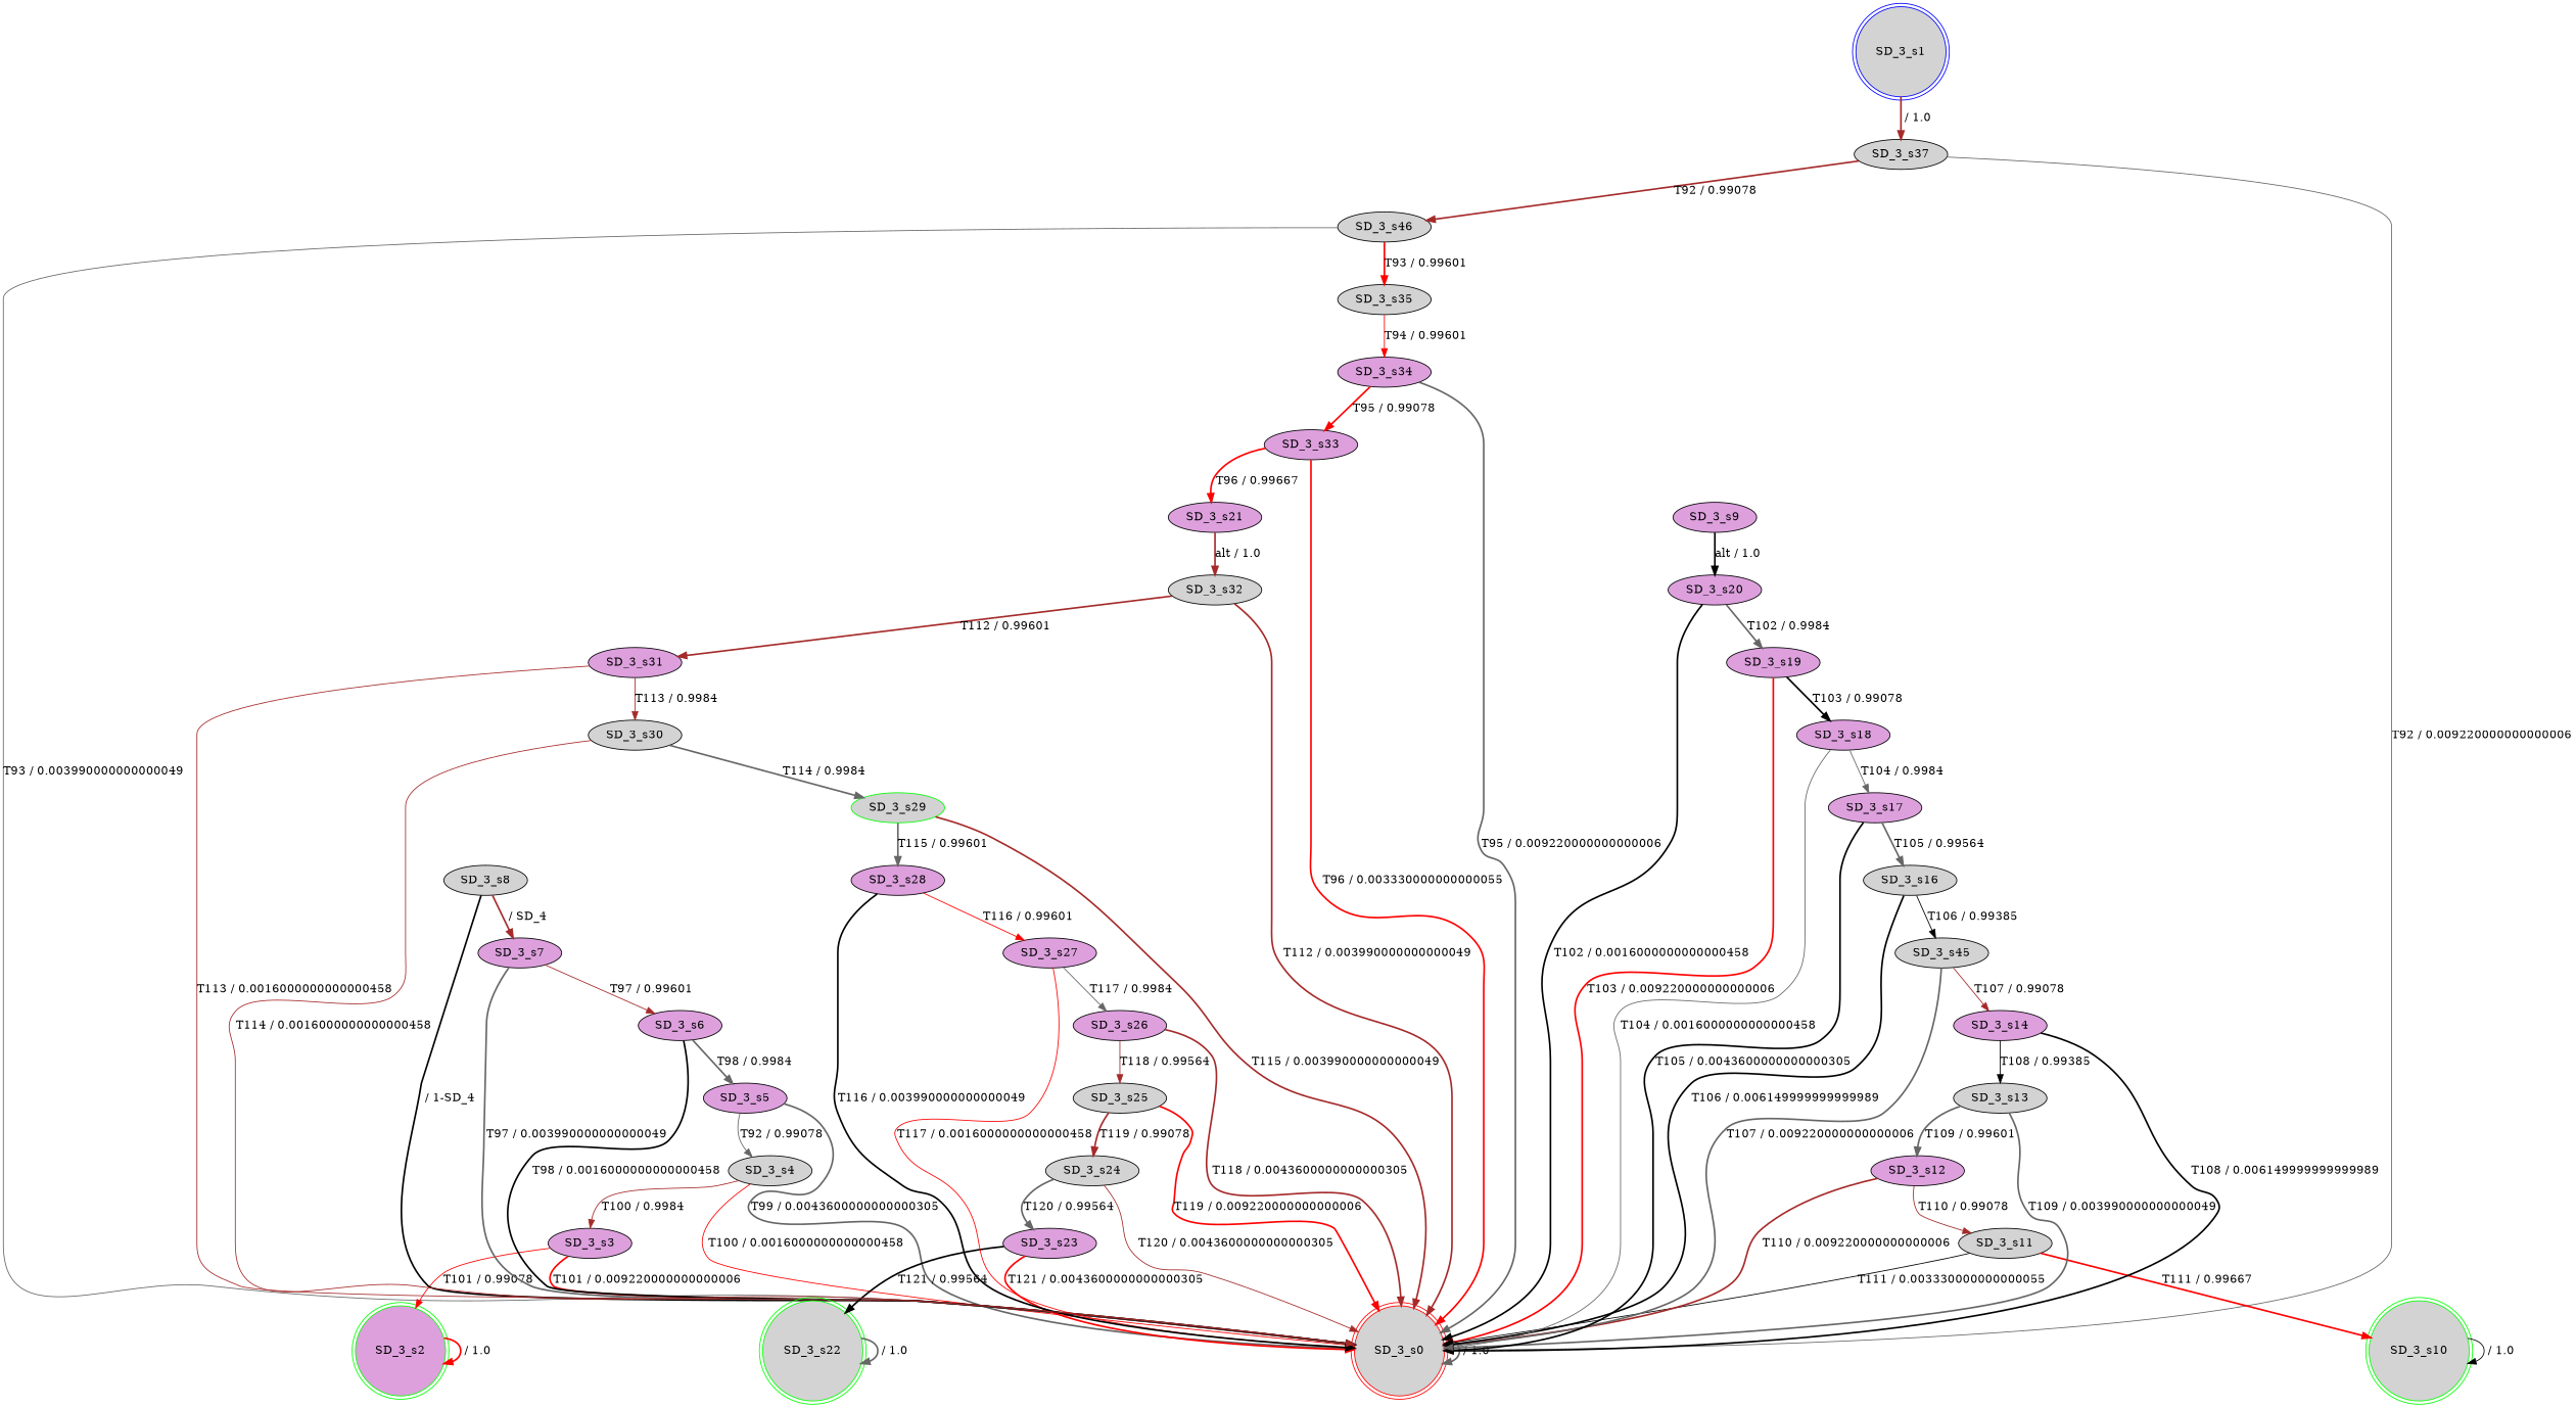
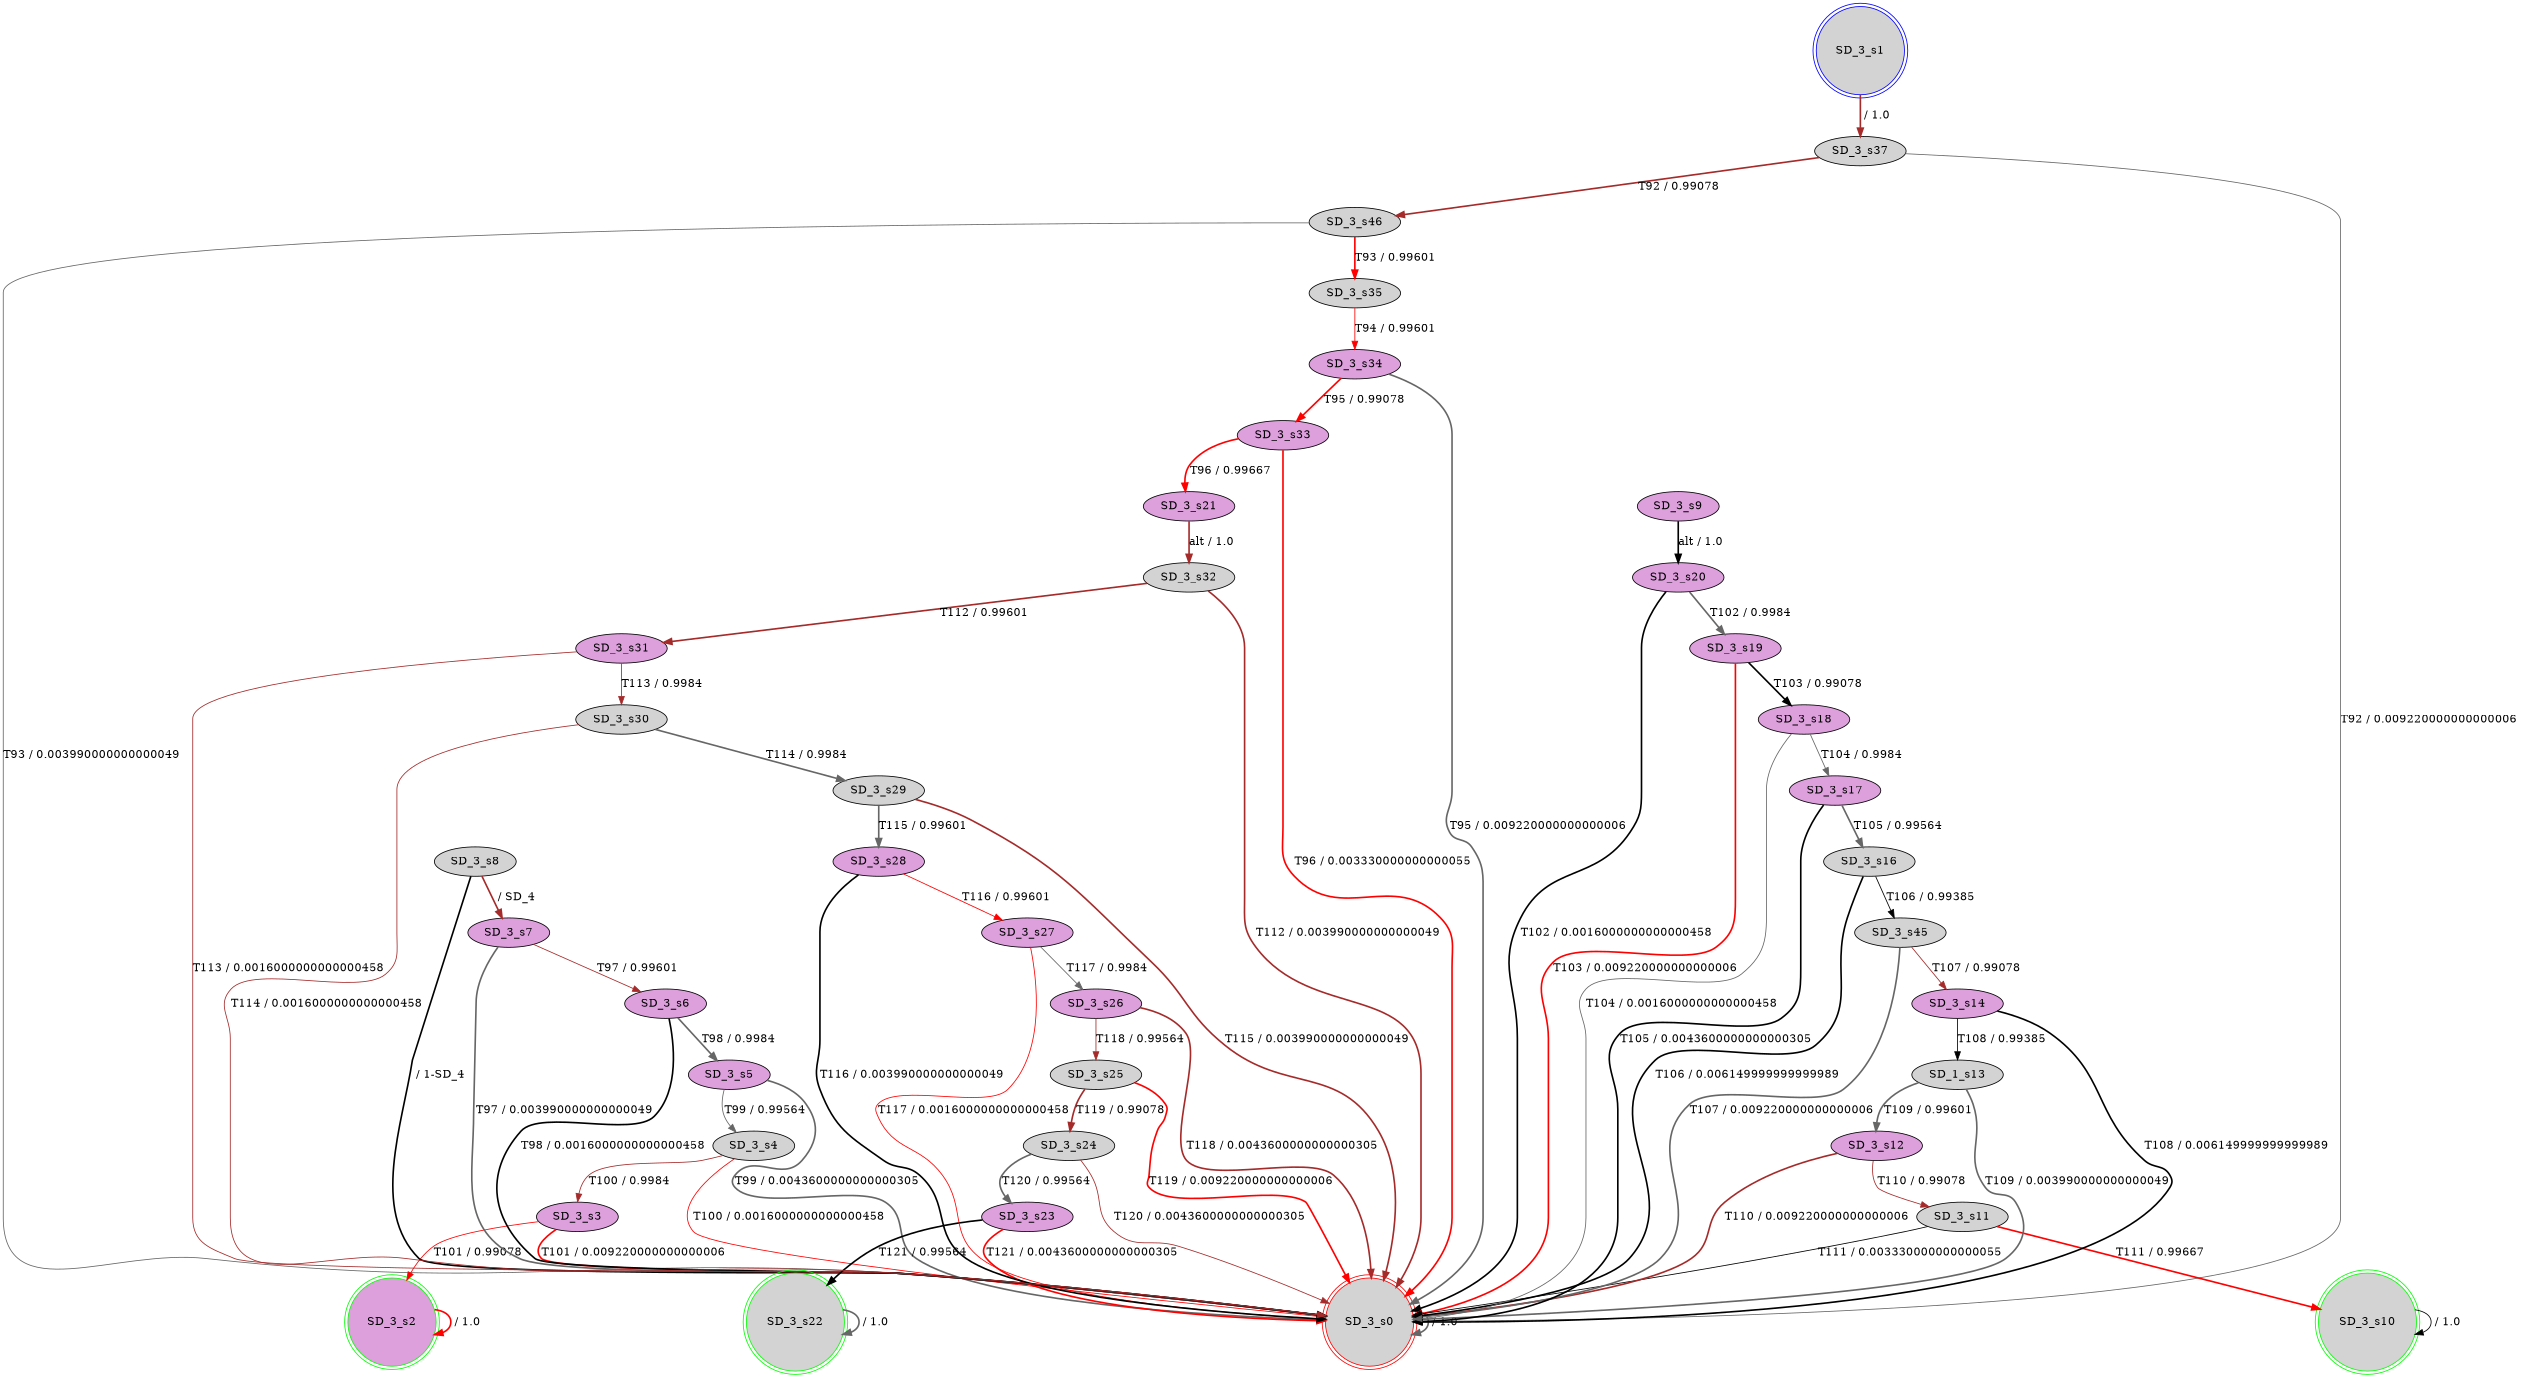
  digraph {
    node [fillcolor=plum style=filled]
    edge [color=gray40 style=bold]
    n1 [color=red fillcolor=lightgrey label=SD_3_s0 shape=doublecircle]
    n2 [color=blue fillcolor=lightgrey label=SD_3_s1 shape=doublecircle]
    n3 [fillcolor=lightgrey label=SD_3_s37]
    n4 [fillcolor=lightgrey label=SD_3_s46]
    n5 [color=green label=SD_3_s2 shape=doublecircle]
    n6 [label=SD_3_s3]
    n7 [fillcolor=lightgrey label=SD_3_s4]
    n8 [label=SD_3_s5]
    n9 [label=SD_3_s6]
    n10 [label=SD_3_s7]
    n11 [fillcolor=lightgrey label=SD_3_s8]
    n12 [label=SD_3_s9]
    n13 [label=SD_3_s20]
    n14 [label=SD_3_s19]
    n15 [color=green fillcolor=lightgrey label=SD_3_s10 shape=doublecircle]
    n16 [fillcolor=lightgrey label=SD_3_s11]
    n17 [label=SD_3_s12]
-   n18 [fillcolor=lightgrey label=SD_3_s13]
+   n18 [fillcolor=lightgrey label=SD_1_s13]
    n19 [label=SD_3_s14]
    n20 [fillcolor=lightgrey label=SD_3_s45]
    n21 [fillcolor=lightgrey label=SD_3_s16]
    n22 [label=SD_3_s17]
    n23 [label=SD_3_s18]
    n24 [label=SD_3_s21]
    n25 [fillcolor=lightgrey label=SD_3_s32]
    n26 [label=SD_3_s31]
    n27 [color=green fillcolor=lightgrey label=SD_3_s22 shape=doublecircle]
    n28 [label=SD_3_s23]
    n29 [fillcolor=lightgrey label=SD_3_s24]
    n30 [fillcolor=lightgrey label=SD_3_s25]
    n31 [label=SD_3_s26]
    n32 [label=SD_3_s27]
    n33 [label=SD_3_s28]
-   n34 [fillcolor=lightgrey label=SD_3_s29 color=green]
+   n34 [fillcolor=lightgrey label=SD_3_s29]
    n35 [fillcolor=lightgrey label=SD_3_s30]
    n36 [label=SD_3_s33]
    n37 [label=SD_3_s34]
    n38 [fillcolor=lightgrey label=SD_3_s35]
    n1 -> n1 [label=" / 1.0"]
    n2 -> n3 [color=brown label=" / 1.0"]
    n3 -> n1 [label="T92 / 0.009220000000000006" style=solid]
    n3 -> n4 [color=brown label="T92 / 0.99078"]
    n4 -> n1 [label="T93 / 0.003990000000000049" style=solid]
    n4 -> n38 [color=red label="T93 / 0.99601"]
    n5 -> n5 [color=red label=" / 1.0"]
    n6 -> n1 [color=red label="T101 / 0.009220000000000006"]
    n6 -> n5 [color=red label="T101 / 0.99078" style=solid]
    n7 -> n1 [color=red label="T100 / 0.0016000000000000458" style=solid]
    n7 -> n6 [color=brown label="T100 / 0.9984" style=solid]
    n8 -> n1 [label="T99 / 0.0043600000000000305"]
-   n8 -> n7 [label="T92 / 0.99078" style=solid]
+   n8 -> n7 [label="T99 / 0.99564" style=solid]
    n9 -> n1 [color=black label="T98 / 0.0016000000000000458"]
    n9 -> n8 [label="T98 / 0.9984"]
    n10 -> n1 [label="T97 / 0.003990000000000049"]
    n10 -> n9 [color=brown label="T97 / 0.99601" style=solid]
    n11 -> n1 [color=black label=" / 1-SD_4"]
    n11 -> n10 [color=brown label=" / SD_4"]
    n12 -> n13 [color=black label="alt / 1.0"]
    n13 -> n1 [color=black label="T102 / 0.0016000000000000458"]
    n13 -> n14 [label="T102 / 0.9984"]
    n14 -> n1 [color=red label="T103 / 0.009220000000000006"]
    n14 -> n23 [color=black label="T103 / 0.99078"]
    n15 -> n15 [color=black label=" / 1.0" style=solid]
    n16 -> n1 [color=black label="T111 / 0.003330000000000055" style=solid]
    n16 -> n15 [color=red label="T111 / 0.99667"]
    n17 -> n1 [color=brown label="T110 / 0.009220000000000006"]
    n17 -> n16 [color=brown label="T110 / 0.99078" style=solid]
    n18 -> n1 [label="T109 / 0.003990000000000049"]
    n18 -> n17 [label="T109 / 0.99601"]
    n19 -> n1 [color=black label="T108 / 0.006149999999999989"]
    n19 -> n18 [color=black label="T108 / 0.99385" style=solid]
    n20 -> n1 [label="T107 / 0.009220000000000006"]
    n20 -> n19 [color=brown label="T107 / 0.99078" style=solid]
    n21 -> n1 [color=black label="T106 / 0.006149999999999989"]
    n21 -> n20 [color=black label="T106 / 0.99385" style=solid]
    n22 -> n1 [color=black label="T105 / 0.0043600000000000305"]
    n22 -> n21 [label="T105 / 0.99564"]
    n23 -> n1 [label="T104 / 0.0016000000000000458" style=solid]
    n23 -> n22 [label="T104 / 0.9984" style=solid]
    n24 -> n25 [color=brown label="alt / 1.0"]
    n25 -> n1 [color=brown label="T112 / 0.003990000000000049"]
    n25 -> n26 [color=brown label="T112 / 0.99601"]
    n26 -> n1 [color=brown label="T113 / 0.0016000000000000458" style=solid]
    n26 -> n35 [color=brown label="T113 / 0.9984" style=solid]
    n27 -> n27 [label=" / 1.0"]
    n28 -> n1 [color=red label="T121 / 0.0043600000000000305"]
    n28 -> n27 [color=black label="T121 / 0.99564"]
    n29 -> n1 [color=brown label="T120 / 0.0043600000000000305" style=solid]
    n29 -> n28 [label="T120 / 0.99564"]
    n30 -> n1 [color=red label="T119 / 0.009220000000000006"]
    n30 -> n29 [color=brown label="T119 / 0.99078"]
    n31 -> n1 [color=brown label="T118 / 0.0043600000000000305"]
    n31 -> n30 [color=brown label="T118 / 0.99564" style=solid]
    n32 -> n1 [color=red label="T117 / 0.0016000000000000458" style=solid]
    n32 -> n31 [label="T117 / 0.9984" style=solid]
    n33 -> n1 [color=black label="T116 / 0.003990000000000049"]
    n33 -> n32 [color=red label="T116 / 0.99601" style=solid]
    n34 -> n1 [color=brown label="T115 / 0.003990000000000049"]
    n34 -> n33 [label="T115 / 0.99601"]
    n35 -> n1 [color=brown label="T114 / 0.0016000000000000458" style=solid]
    n35 -> n34 [label="T114 / 0.9984"]
    n36 -> n1 [color=red label="T96 / 0.003330000000000055"]
    n36 -> n24 [color=red label="T96 / 0.99667"]
    n37 -> n1 [label="T95 / 0.009220000000000006"]
    n37 -> n36 [color=red label="T95 / 0.99078"]
    n38 -> n37 [color=red label="T94 / 0.99601" style=solid]
  }
